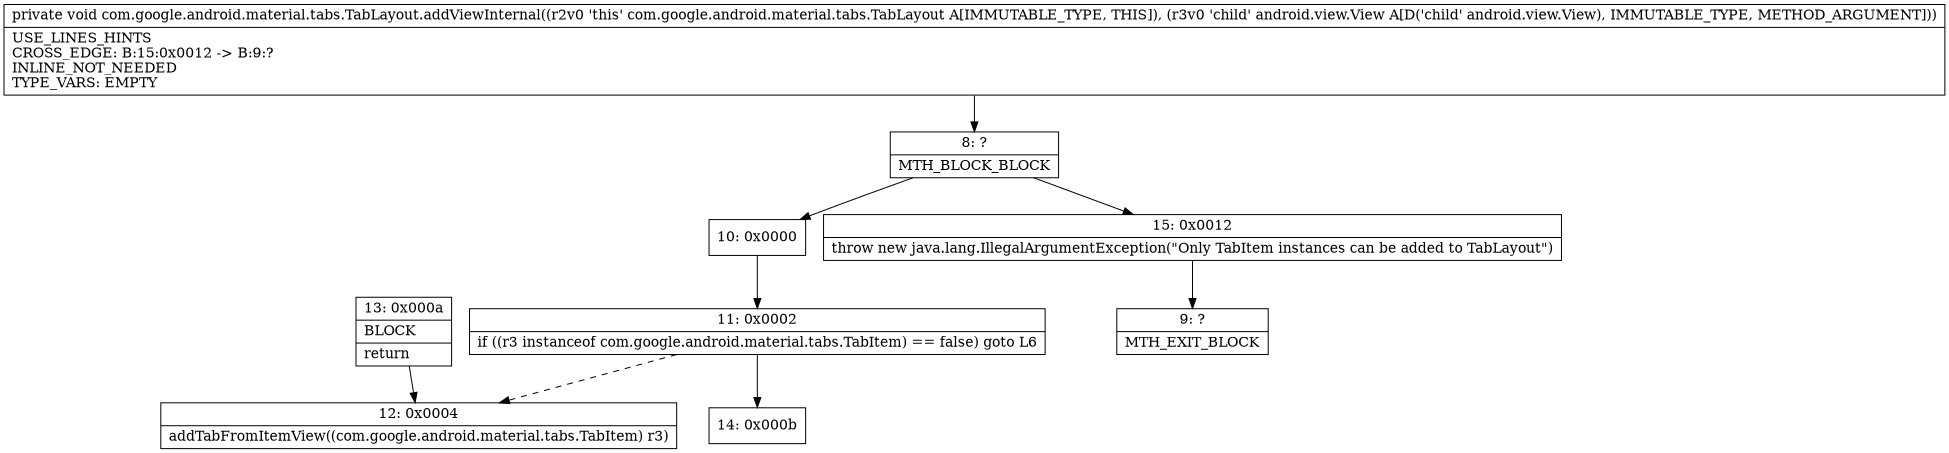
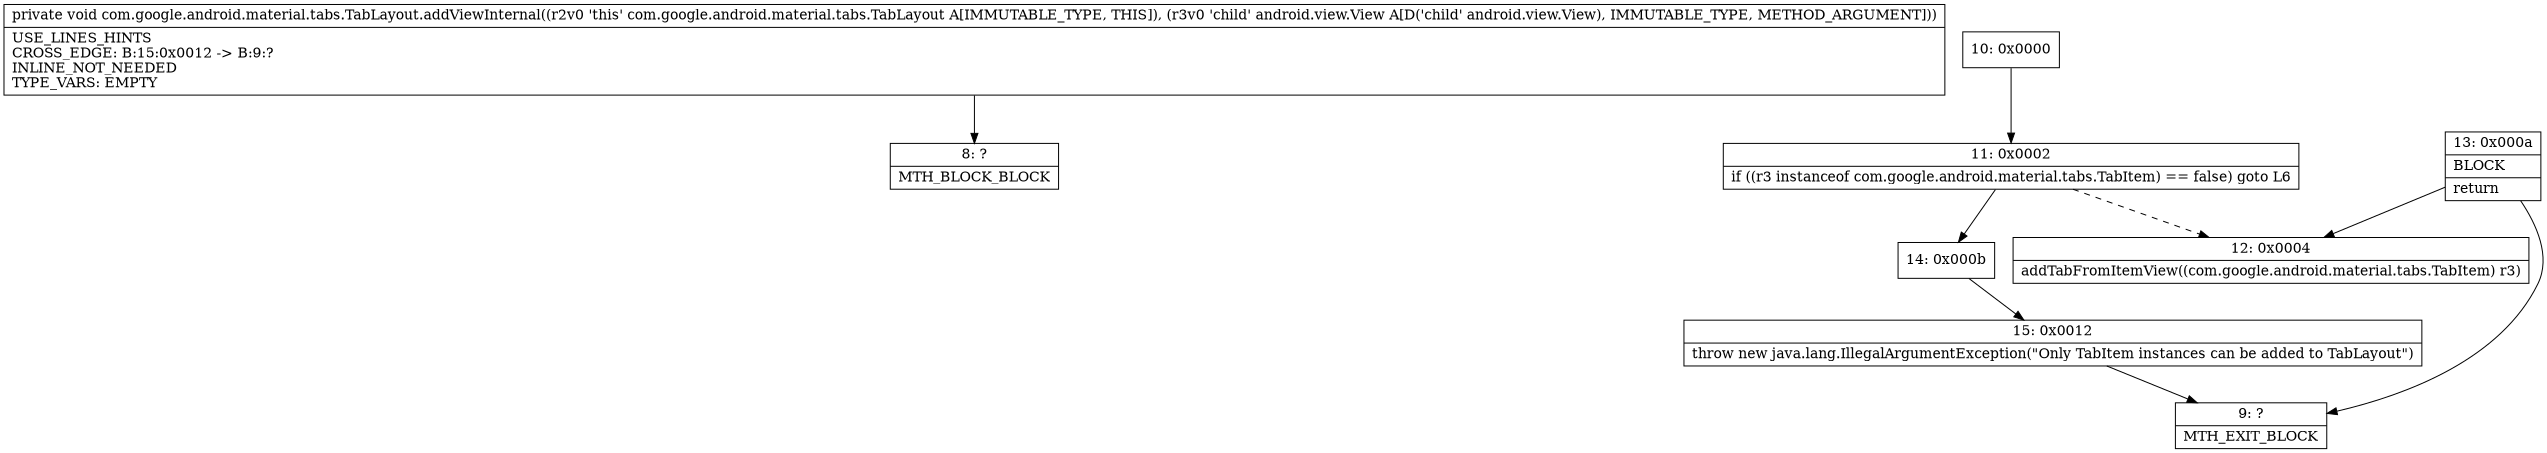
  digraph {
    node [shape=record]
    n1 [label="{8\:\ ?|MTH_BLOCK_BLOCK\l}"]
    n2 [label="{10\:\ 0x0000}"]
    n3 [label="{11\:\ 0x0002|if ((r3 instanceof com.google.android.material.tabs.TabItem) == false) goto L6\l}"]
    n4 [label="{12\:\ 0x0004|addTabFromItemView((com.google.android.material.tabs.TabItem) r3)\l}"]
    n5 [label="{14\:\ 0x000b}"]
    n6 [label="{15\:\ 0x0012|throw new java.lang.IllegalArgumentException(\"Only TabItem instances can be added to TabLayout\")\l}"]
    n7 [label="{13\:\ 0x000a|BLOCK\l|return\l}"]
    n8 [label="{9\:\ ?|MTH_EXIT_BLOCK\l}"]
    n9 [label="{private void com.google.android.material.tabs.TabLayout.addViewInternal((r2v0 'this' com.google.android.material.tabs.TabLayout A[IMMUTABLE_TYPE, THIS]), (r3v0 'child' android.view.View A[D('child' android.view.View), IMMUTABLE_TYPE, METHOD_ARGUMENT]))  | USE_LINES_HINTS\lCROSS_EDGE: B:15:0x0012 \-\> B:9:?\lINLINE_NOT_NEEDED\lTYPE_VARS: EMPTY\l}"]
-   n1 -> n2
    n2 -> n3
    n3 -> n4 [style=dashed]
    n3 -> n5
-   n1 -> n6
+   n5 -> n6
    n6 -> n8
    n7 -> n4
+   n7 -> n8
    n9 -> n1
  }
